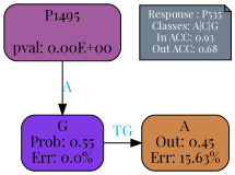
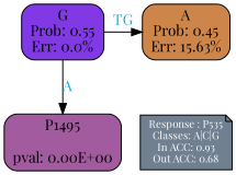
  digraph {
    fontname="Playfair Display"
    ranksep=equally
    splines=polylines
    node [color=black fontname="Playfair Display" shape=box style="filled, rounded"]
    edge [fontcolor=deepskyblue2 fontname="Playfair Display"]
    n1 [fillcolor="#8139e5" label="G\nProb: 0.55\nErr: 0.0%"]
-   n2 [fillcolor="#ce854a" label="A\nOut: 0.45\nErr: 15.63%"]
+   n2 [fillcolor="#ce854a" label="A\nProb: 0.45\nErr: 15.63%"]
    n3 [align=left fillcolor=slategray fontcolor=white fontsize=10 label="Response : P535\nClasses: A|C|G\nIn ACC: 0.93\nOut ACC: 0.68\n" shape=note style=filled]
    n4 [fillcolor="#a35b9f" label="P1495\n\npval: 0.00E+00"]
    subgraph sub_1 {
      rank=same
      n1
      n2
    }
    subgraph sub_2 {
      rank=same
      n3
      n4
    }
    n1 -> n2 [label=TG]
-   n4 -> n1 [label=A]
+   n1 -> n4 [label=A]
  }
